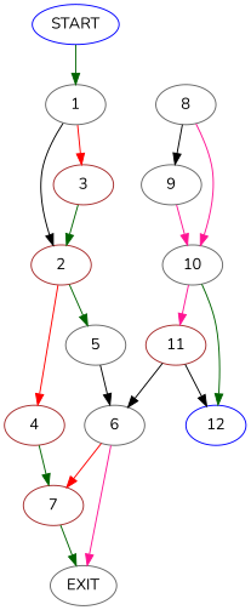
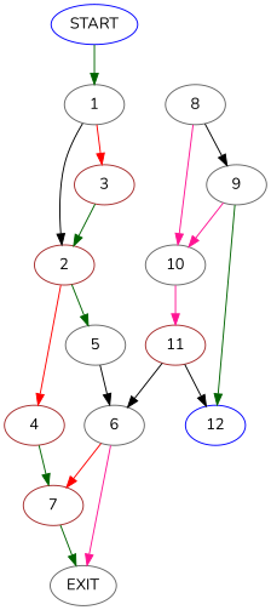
  digraph {
    fontname=Nunito
    node [color=gray40 fontname=Nunito]
    edge [color=darkgreen fontname=Nunito]
    n1 [color=blue label=START]
    1
    2 [color=brown]
    3 [color=brown]
    n5 [label=EXIT]
    4 [color=brown]
    5
    7 [color=brown]
    6
    8
    9
    10
    11 [color=brown]
    12 [color=blue]
    n1 -> 1
    1 -> 2 [color=black]
    1 -> 3 [color=red]
    2 -> 4 [color=red]
    2 -> 5
    3 -> 2
    4 -> 7
    5 -> 6 [color=black]
    7 -> n5
    6 -> n5 [color=deeppink]
    6 -> 7 [color=red]
    8 -> 9 [color=black]
    8 -> 10 [color=deeppink]
    9 -> 10 [color=deeppink]
    10 -> 11 [color=deeppink]
-   10 -> 12
+   9 -> 12
    11 -> 6 [color=black]
    11 -> 12 [color=black]
  }
